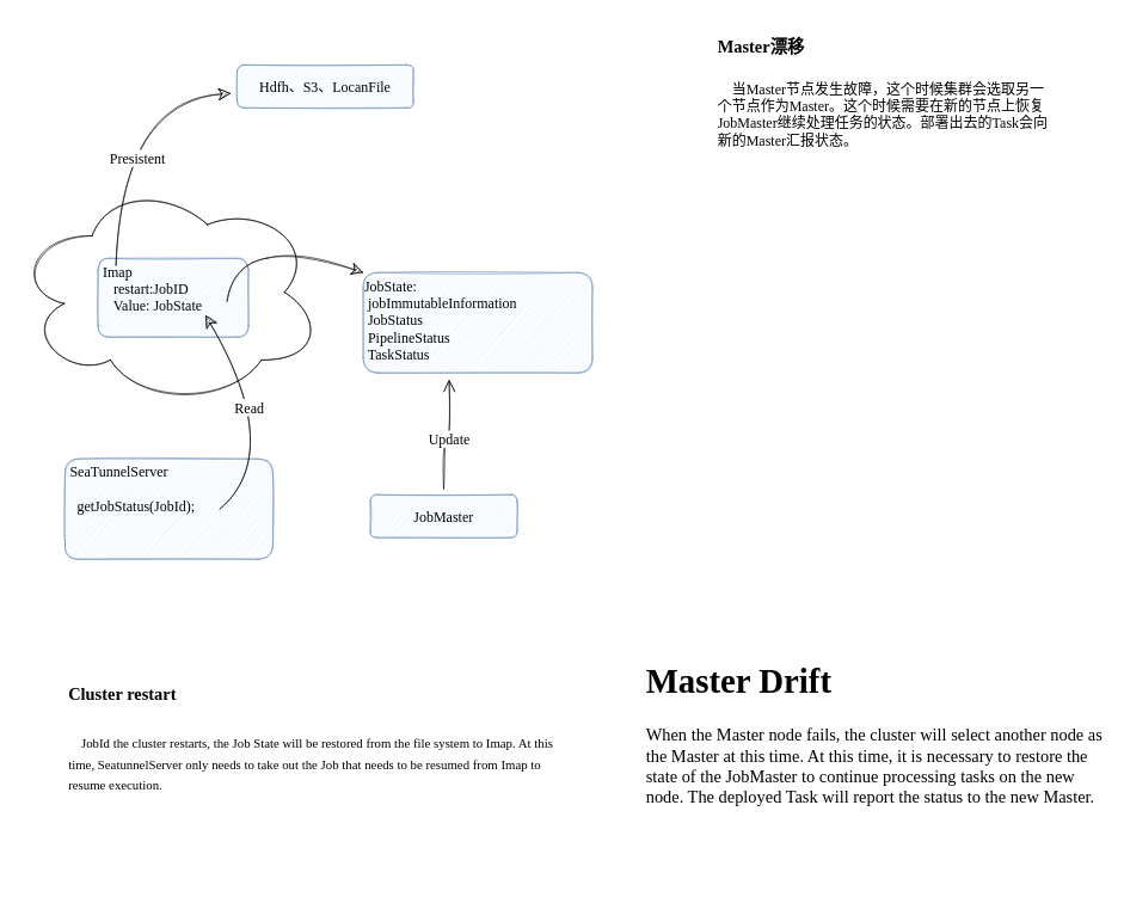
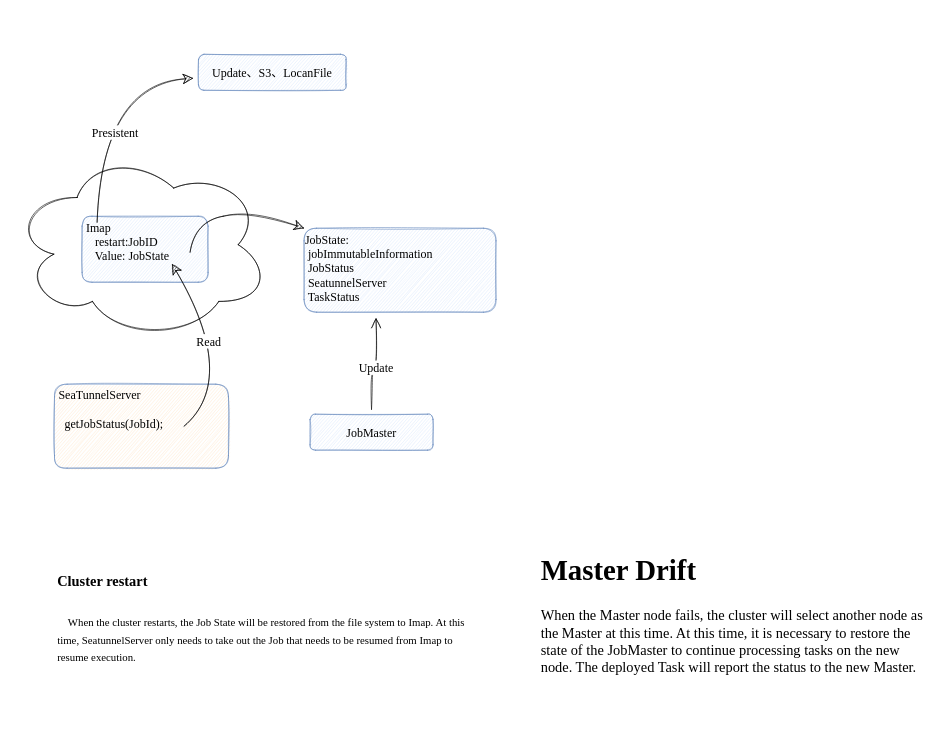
  <mxCell id="0" />
  <mxCell id="1" parent="0" />
  <mxCell id="2" value="" style="ellipse;shape=cloud;whiteSpace=wrap;html=1;sketch=1;hachureGap=4;fontFamily=Architects Daughter;fontSource=https%3A%2F%2Ffonts.googleapis.com%2Fcss%3Ffamily%3DArchitects%2BDaughter;fontSize=20;" vertex="1" parent="1"><mxGeometry x="20" y="250" width="430" height="315" as="geometry" /></mxCell>
  <mxCell id="3" value="&amp;nbsp;Imap&lt;br&gt;&lt;span style=&quot;&quot;&gt;&lt;/span&gt;&amp;nbsp; &amp;nbsp; restart:JobID&lt;br&gt;&lt;span style=&quot;&quot;&gt;&lt;/span&gt;&amp;nbsp; &amp;nbsp; Value:&amp;nbsp;JobState" style="rounded=1;whiteSpace=wrap;html=1;sketch=1;hachureGap=4;fontFamily=Architects Daughter;fontSource=https%3A%2F%2Ffonts.googleapis.com%2Fcss%3Ffamily%3DArchitects%2BDaughter;fontSize=20;align=left;verticalAlign=top;fillColor=#dae8fc;strokeColor=#6c8ebf;" vertex="1" parent="1"><mxGeometry x="136" y="360" width="210" height="110" as="geometry" /></mxCell>
- <mxCell id="4" value="JobState:&lt;br&gt;&lt;span style=&quot;&quot;&gt; &lt;/span&gt;&lt;span style=&quot;text-align: center;&quot;&gt;&lt;span style=&quot;white-space: pre;&quot;&gt; &lt;/span&gt;jobImmutableInformation&lt;br&gt;&lt;span style=&quot;white-space: pre;&quot;&gt; &lt;/span&gt;JobStatus&lt;br&gt;&lt;span style=&quot;white-space: pre;&quot;&gt; &lt;/span&gt;PipelineStatus&lt;br&gt;&lt;span style=&quot;white-space: pre;&quot;&gt; &lt;/span&gt;TaskStatus&lt;br&gt;&lt;/span&gt;" style="rounded=1;whiteSpace=wrap;html=1;sketch=1;hachureGap=4;fontFamily=Architects Daughter;fontSource=https%3A%2F%2Ffonts.googleapis.com%2Fcss%3Ffamily%3DArchitects%2BDaughter;fontSize=20;align=left;verticalAlign=top;fillColor=#dae8fc;strokeColor=#6c8ebf;" vertex="1" parent="1"><mxGeometry x="506" y="380" width="320" height="140" as="geometry" /></mxCell>
+ <mxCell id="4" value="JobState:&lt;br&gt;&lt;span style=&quot;&quot;&gt; &lt;/span&gt;&lt;span style=&quot;text-align: center;&quot;&gt;&lt;span style=&quot;white-space: pre;&quot;&gt; &lt;/span&gt;jobImmutableInformation&lt;br&gt;&lt;span style=&quot;white-space: pre;&quot;&gt; &lt;/span&gt;JobStatus&lt;br&gt;&lt;span style=&quot;white-space: pre;&quot;&gt; &lt;/span&gt;SeatunnelServer&lt;br&gt;&lt;span style=&quot;white-space: pre;&quot;&gt; &lt;/span&gt;TaskStatus&lt;br&gt;&lt;/span&gt;" style="rounded=1;whiteSpace=wrap;html=1;sketch=1;hachureGap=4;fontFamily=Architects Daughter;fontSource=https%3A%2F%2Ffonts.googleapis.com%2Fcss%3Ffamily%3DArchitects%2BDaughter;fontSize=20;align=left;verticalAlign=top;fillColor=#dae8fc;strokeColor=#6c8ebf;" vertex="1" parent="1"><mxGeometry x="506" y="380" width="320" height="140" as="geometry" /></mxCell>
  <mxCell id="5" value="" style="endArrow=classic;html=1;rounded=0;sketch=1;hachureGap=4;fontFamily=Architects Daughter;fontSource=https%3A%2F%2Ffonts.googleapis.com%2Fcss%3Ffamily%3DArchitects%2BDaughter;fontSize=16;startSize=14;endSize=14;sourcePerimeterSpacing=8;targetPerimeterSpacing=8;curved=1;" edge="1" parent="1"><mxGeometry width="50" height="50" relative="1" as="geometry"><mxPoint x="316" y="420" as="sourcePoint" /><mxPoint x="506" y="380" as="targetPoint" /><Array as="points"><mxPoint x="326" y="370" /><mxPoint x="416" y="350" /></Array></mxGeometry></mxCell>
  <mxCell id="6" style="edgeStyle=orthogonalEdgeStyle;curved=1;rounded=0;sketch=1;hachureGap=4;orthogonalLoop=1;jettySize=auto;html=1;fontFamily=Architects Daughter;fontSource=https%3A%2F%2Ffonts.googleapis.com%2Fcss%3Ffamily%3DArchitects%2BDaughter;fontSize=16;endArrow=open;startSize=14;endSize=14;sourcePerimeterSpacing=8;targetPerimeterSpacing=8;" edge="1" parent="1" source="8"><mxGeometry relative="1" as="geometry"><mxPoint x="626" y="530" as="targetPoint" /></mxGeometry></mxCell>
  <mxCell id="7" value="Update" style="edgeLabel;html=1;align=center;verticalAlign=middle;resizable=0;points=[];fontSize=20;fontFamily=Architects Daughter;" vertex="1" connectable="0" parent="6"><mxGeometry x="-0.014" y="1" relative="1" as="geometry"><mxPoint as="offset" /></mxGeometry></mxCell>
  <mxCell id="8" value="JobMaster" style="rounded=1;whiteSpace=wrap;html=1;sketch=1;hachureGap=4;fontFamily=Architects Daughter;fontSource=https%3A%2F%2Ffonts.googleapis.com%2Fcss%3Ffamily%3DArchitects%2BDaughter;fontSize=20;fillColor=#dae8fc;strokeColor=#6c8ebf;" vertex="1" parent="1"><mxGeometry x="516" y="690" width="205" height="60" as="geometry" /></mxCell>
- <mxCell id="9" value="&amp;nbsp;SeaTunnelServer&lt;br&gt;&lt;br&gt;&amp;nbsp; &amp;nbsp;getJobStatus(JobId);" style="rounded=1;whiteSpace=wrap;html=1;sketch=1;hachureGap=4;fontFamily=Architects Daughter;fontSource=https%3A%2F%2Ffonts.googleapis.com%2Fcss%3Ffamily%3DArchitects%2BDaughter;fontSize=20;align=left;verticalAlign=top;fillColor=#dae8fc;strokeColor=#6c8ebf;" vertex="1" parent="1"><mxGeometry x="90" y="640" width="290" height="140" as="geometry" /></mxCell>
+ <mxCell id="9" value="&amp;nbsp;SeaTunnelServer&lt;br&gt;&lt;br&gt;&amp;nbsp; &amp;nbsp;getJobStatus(JobId);" style="rounded=1;whiteSpace=wrap;html=1;sketch=1;hachureGap=4;fontFamily=Architects Daughter;fontSource=https%3A%2F%2Ffonts.googleapis.com%2Fcss%3Ffamily%3DArchitects%2BDaughter;fontSize=20;align=left;verticalAlign=top;fillColor=#ffe6cc;strokeColor=#6c8ebf;" vertex="1" parent="1"><mxGeometry x="90" y="640" width="290" height="140" as="geometry" /></mxCell>
  <mxCell id="10" value="" style="endArrow=classic;html=1;rounded=0;sketch=1;hachureGap=4;fontFamily=Architects Daughter;fontSource=https%3A%2F%2Ffonts.googleapis.com%2Fcss%3Ffamily%3DArchitects%2BDaughter;fontSize=16;startSize=14;endSize=14;sourcePerimeterSpacing=8;targetPerimeterSpacing=8;curved=1;" edge="1" parent="1"><mxGeometry width="50" height="50" relative="1" as="geometry"><mxPoint x="306" y="710" as="sourcePoint" /><mxPoint x="286" y="440" as="targetPoint" /><Array as="points"><mxPoint x="400" y="630" /></Array></mxGeometry></mxCell>
  <mxCell id="11" value="Read" style="edgeLabel;html=1;align=center;verticalAlign=middle;resizable=0;points=[];fontSize=20;fontFamily=Architects Daughter;" vertex="1" connectable="0" parent="10"><mxGeometry x="0.19" y="14" relative="1" as="geometry"><mxPoint as="offset" /></mxGeometry></mxCell>
- <mxCell id="12" value="Hdfh、S3、LocanFile" style="rounded=1;whiteSpace=wrap;html=1;sketch=1;hachureGap=4;fontFamily=Architects Daughter;fontSource=https%3A%2F%2Ffonts.googleapis.com%2Fcss%3Ffamily%3DArchitects%2BDaughter;fontSize=20;fillColor=#dae8fc;strokeColor=#6c8ebf;" vertex="1" parent="1"><mxGeometry x="330" y="90" width="246" height="60" as="geometry" /></mxCell>
+ <mxCell id="12" value="Update、S3、LocanFile" style="rounded=1;whiteSpace=wrap;html=1;sketch=1;hachureGap=4;fontFamily=Architects Daughter;fontSource=https%3A%2F%2Ffonts.googleapis.com%2Fcss%3Ffamily%3DArchitects%2BDaughter;fontSize=20;fillColor=#dae8fc;strokeColor=#6c8ebf;" vertex="1" parent="1"><mxGeometry x="330" y="90" width="246" height="60" as="geometry" /></mxCell>
  <mxCell id="13" value="" style="endArrow=classic;html=1;rounded=0;sketch=1;hachureGap=4;fontFamily=Architects Daughter;fontSource=https%3A%2F%2Ffonts.googleapis.com%2Fcss%3Ffamily%3DArchitects%2BDaughter;fontSize=16;startSize=14;endSize=14;sourcePerimeterSpacing=8;targetPerimeterSpacing=8;curved=1;" edge="1" parent="1"><mxGeometry width="50" height="50" relative="1" as="geometry"><mxPoint x="161" y="370" as="sourcePoint" /><mxPoint x="321" y="130" as="targetPoint" /><Array as="points"><mxPoint x="171" y="140" /></Array></mxGeometry></mxCell>
  <mxCell id="14" value="Presistent" style="edgeLabel;html=1;align=center;verticalAlign=middle;resizable=0;points=[];fontSize=20;fontFamily=Architects Daughter;" vertex="1" connectable="0" parent="13"><mxGeometry x="-0.199" y="-23" relative="1" as="geometry"><mxPoint as="offset" /></mxGeometry></mxCell>
- <mxCell id="15" value="&lt;h1&gt;&lt;font style=&quot;font-size: 24px;&quot;&gt;Master漂移&lt;/font&gt;&lt;/h1&gt;&lt;div&gt;&amp;nbsp; &amp;nbsp; 当Master节点发生故障，这个时候集群会选取另一个节点作为Master。这个时候需要在新的节点上恢复JobMaster继续处理任务的状态。部署出去的Task会向新的Master汇报状态。&lt;/div&gt;" style="text;html=1;strokeColor=none;fillColor=none;spacing=5;spacingTop=-20;whiteSpace=wrap;overflow=hidden;rounded=0;sketch=1;hachureGap=4;fontFamily=Architects Daughter;fontSource=https%3A%2F%2Ffonts.googleapis.com%2Fcss%3Ffamily%3DArchitects%2BDaughter;fontSize=20;" vertex="1" parent="1"><mxGeometry x="996" y="20" width="480" height="250" as="geometry" /></mxCell>
- <mxCell id="16" value="&lt;h1&gt;&lt;font style=&quot;font-size: 24px;&quot;&gt;Cluster restart&lt;/font&gt;&lt;/h1&gt;&lt;p&gt;&lt;font style=&quot;font-size: 18px;&quot;&gt;&amp;nbsp; &amp;nbsp; JobId the cluster restarts, the Job State will be restored from the file system to Imap. At this time, SeatunnelServer only needs to take out the Job that needs to be resumed from Imap to resume execution.&lt;/font&gt;&lt;br&gt;&lt;/p&gt;" style="text;html=1;strokeColor=none;fillColor=none;spacing=5;spacingTop=-20;whiteSpace=wrap;overflow=hidden;rounded=0;sketch=1;hachureGap=4;fontFamily=Architects Daughter;fontSource=https%3A%2F%2Ffonts.googleapis.com%2Fcss%3Ffamily%3DArchitects%2BDaughter;fontSize=24;" vertex="1" parent="1"><mxGeometry x="90" y="910" width="710" height="280" as="geometry" /></mxCell>
+ <mxCell id="16" value="&lt;h1&gt;&lt;font style=&quot;font-size: 24px;&quot;&gt;Cluster restart&lt;/font&gt;&lt;/h1&gt;&lt;p&gt;&lt;font style=&quot;font-size: 18px;&quot;&gt;&amp;nbsp; &amp;nbsp; When the cluster restarts, the Job State will be restored from the file system to Imap. At this time, SeatunnelServer only needs to take out the Job that needs to be resumed from Imap to resume execution.&lt;/font&gt;&lt;br&gt;&lt;/p&gt;" style="text;html=1;strokeColor=none;fillColor=none;spacing=5;spacingTop=-20;whiteSpace=wrap;overflow=hidden;rounded=0;sketch=1;hachureGap=4;fontFamily=Architects Daughter;fontSource=https%3A%2F%2Ffonts.googleapis.com%2Fcss%3Ffamily%3DArchitects%2BDaughter;fontSize=24;" vertex="1" parent="1"><mxGeometry x="90" y="910" width="710" height="280" as="geometry" /></mxCell>
  <mxCell id="17" value="&lt;h1&gt;Master Drift&lt;/h1&gt;&lt;p&gt;When the Master node fails, the cluster will select another node as the Master at this time. At this time, it is necessary to restore the state of the JobMaster to continue processing tasks on the new node. The deployed Task will report the status to the new Master.&lt;br&gt;&lt;/p&gt;" style="text;html=1;strokeColor=none;fillColor=none;spacing=5;spacingTop=-20;whiteSpace=wrap;overflow=hidden;rounded=0;sketch=1;hachureGap=4;fontFamily=Architects Daughter;fontSource=https%3A%2F%2Ffonts.googleapis.com%2Fcss%3Ffamily%3DArchitects%2BDaughter;fontSize=24;" vertex="1" parent="1"><mxGeometry x="896" y="900" width="650" height="330" as="geometry" /></mxCell>
